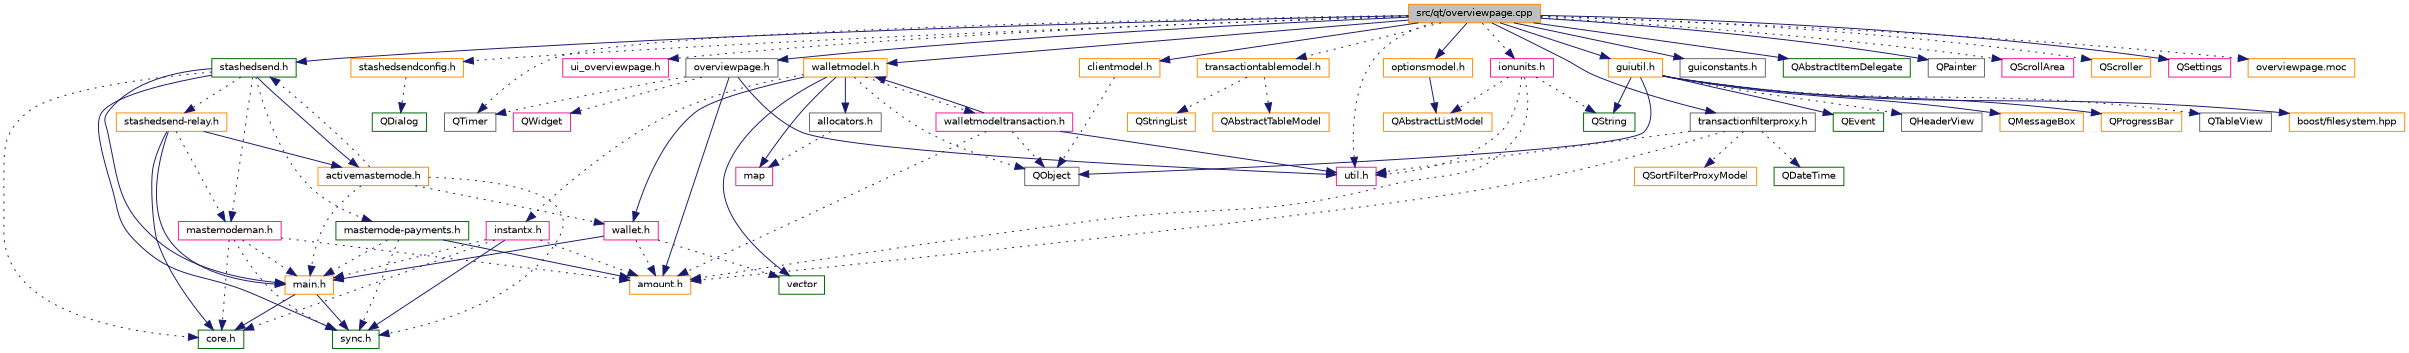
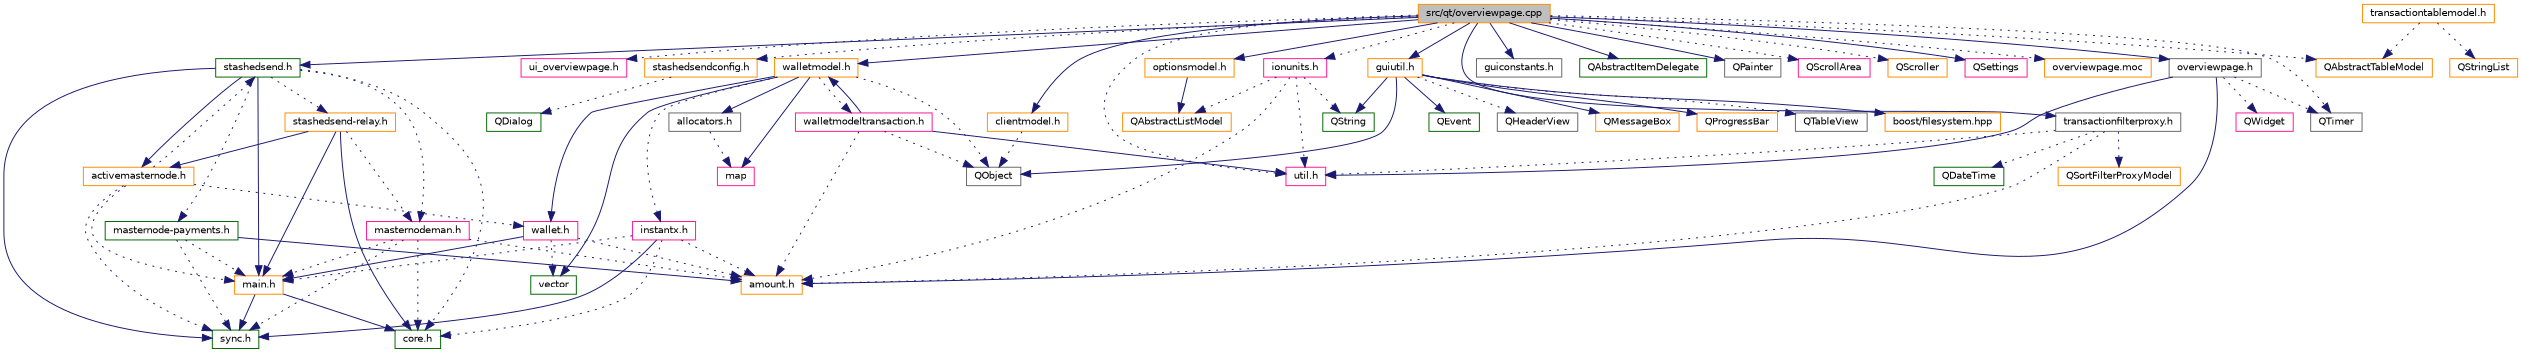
  digraph {
    node [color=darkorange fillcolor=white fontname=Helvetica fontsize=10 shape=record style=filled]
    edge [color=midnightblue fontname=Helvetica fontsize=10 labelfontname=Helvetica labelfontsize=10 style=dotted]
    n1 [fillcolor=grey75 fontcolor=black height=0.2 label="src/qt/overviewpage.cpp" width=0.4]
    n2 [color=gray40 height=0.2 label="overviewpage.h" width=0.4]
    n3 [color=deeppink height=0.2 label="util.h" width=0.4]
    n4 [color=gray40 height=0.2 label=QTimer width=0.4]
    n5 [color=deeppink height=0.2 label="ui_overviewpage.h" width=0.4]
    n6 [height=0.2 label="clientmodel.h" width=0.4]
    n7 [color=darkgreen height=0.2 label="stashedsend.h" width=0.4]
    n8 [height=0.2 label="stashedsendconfig.h" width=0.4]
    n9 [height=0.2 label="walletmodel.h" width=0.4]
    n10 [color=deeppink height=0.2 label="ionunits.h" width=0.4]
    n11 [height=0.2 label="optionsmodel.h" width=0.4]
    n12 [height=0.2 label="transactiontablemodel.h" width=0.4]
    n13 [color=gray40 height=0.2 label="transactionfilterproxy.h" width=0.4]
    n14 [height=0.2 label="guiutil.h" width=0.4]
    n15 [color=gray40 height=0.2 label="guiconstants.h" width=0.4]
    n16 [color=darkgreen height=0.2 label=QAbstractItemDelegate width=0.4]
    n17 [color=gray40 height=0.2 label=QPainter width=0.4]
    n18 [color=deeppink height=0.2 label=QScrollArea width=0.4]
    n19 [height=0.2 label=QScroller width=0.4]
    n20 [color=deeppink height=0.2 label=QSettings width=0.4]
    n21 [height=0.2 label="overviewpage.moc" width=0.4]
    n22 [height=0.2 label="amount.h" width=0.4]
    n23 [color=deeppink height=0.2 label=QWidget width=0.4]
    n24 [color=gray40 height=0.2 label=QObject width=0.4]
    n25 [color=darkgreen height=0.2 label="core.h" width=0.4]
    n26 [height=0.2 label="main.h" width=0.4]
    n27 [color=darkgreen height=0.2 label="sync.h" width=0.4]
    n28 [height=0.2 label="activemasternode.h" width=0.4]
    n29 [color=deeppink height=0.2 label="masternodeman.h" width=0.4]
    n30 [color=darkgreen height=0.2 label="masternode-payments.h" width=0.4]
    n31 [height=0.2 label="stashedsend-relay.h" width=0.4]
    n32 [color=darkgreen height=0.2 label=QDialog width=0.4]
    n33 [color=deeppink height=0.2 label="wallet.h" width=0.4]
    n34 [color=darkgreen height=0.2 label=vector width=0.4]
    n35 [color=deeppink height=0.2 label="walletmodeltransaction.h" width=0.4]
    n36 [color=gray40 height=0.2 label="allocators.h" width=0.4]
    n37 [color=deeppink height=0.2 label=map width=0.4]
    n38 [color=deeppink height=0.2 label="instantx.h" width=0.4]
    n39 [color=darkgreen height=0.2 label=QString width=0.4]
    n40 [height=0.2 label=QAbstractListModel width=0.4]
    n41 [height=0.2 label=QAbstractTableModel width=0.4]
    n42 [height=0.2 label=QStringList width=0.4]
    n43 [height=0.2 label=QSortFilterProxyModel width=0.4]
    n44 [color=darkgreen height=0.2 label=QDateTime width=0.4]
    n45 [color=darkgreen height=0.2 label=QEvent width=0.4]
    n46 [color=gray40 height=0.2 label=QHeaderView width=0.4]
    n47 [height=0.2 label=QMessageBox width=0.4]
    n48 [height=0.2 label=QProgressBar width=0.4]
    n49 [color=gray40 height=0.2 label=QTableView width=0.4]
    n50 [height=0.2 label="boost/filesystem.hpp" width=0.4]
    n1 -> n2 [style=solid]
    n1 -> n3
    n1 -> n4
    n1 -> n5
    n1 -> n6 [style=solid]
    n1 -> n7 [style=solid]
    n1 -> n8
    n1 -> n9 [style=solid]
    n1 -> n10
    n1 -> n11 [style=solid]
-   n1 -> n12
+   n1 -> n41
    n1 -> n13 [style=solid]
    n1 -> n14 [style=solid]
    n1 -> n15 [style=solid]
    n1 -> n16 [style=solid]
    n1 -> n17 [style=solid]
    n1 -> n18
    n1 -> n19
    n1 -> n20 [style=solid]
    n1 -> n21
    n2 -> n3 [style=solid]
    n2 -> n4
    n2 -> n22 [style=solid]
    n2 -> n23
    n6 -> n24
    n7 -> n25
    n7 -> n26 [style=solid]
    n7 -> n27 [style=solid]
    n7 -> n28 [style=solid]
    n7 -> n29
    n7 -> n30
    n7 -> n31
    n8 -> n32
    n9 -> n24
    n9 -> n33 [style=solid]
    n9 -> n34 [style=solid]
    n9 -> n35
    n9 -> n36 [style=solid]
    n9 -> n37 [style=solid]
    n9 -> n38
    n10 -> n3
    n10 -> n22
    n10 -> n39
    n10 -> n40
    n11 -> n40 [style=solid]
    n12 -> n41
    n12 -> n42
    n13 -> n3
    n13 -> n22
    n13 -> n43
    n13 -> n44
    n14 -> n24 [style=solid]
    n14 -> n39 [style=solid]
    n14 -> n45 [style=solid]
    n14 -> n46
    n14 -> n47 [style=solid]
    n14 -> n48 [style=solid]
    n14 -> n49
    n14 -> n50 [style=solid]
    n26 -> n25 [style=solid]
    n26 -> n27 [style=solid]
    n28 -> n7
    n28 -> n26
    n28 -> n27
    n28 -> n33
    n29 -> n22
    n29 -> n25
    n29 -> n26
    n29 -> n27
    n30 -> n22 [style=solid]
    n30 -> n26
    n30 -> n27
    n31 -> n25 [style=solid]
    n31 -> n26 [style=solid]
    n31 -> n28 [style=solid]
    n31 -> n29
    n33 -> n22
    n33 -> n26 [style=solid]
    n33 -> n34
    n35 -> n3 [style=solid]
    n35 -> n9 [style=solid]
    n35 -> n22
    n35 -> n24
    n36 -> n37
    n38 -> n22
    n38 -> n25
    n38 -> n26
    n38 -> n27 [style=solid]
  }
